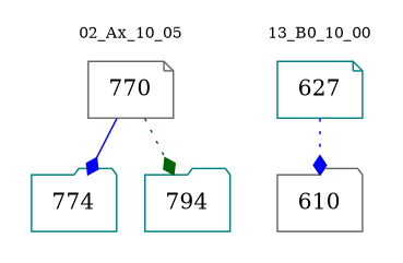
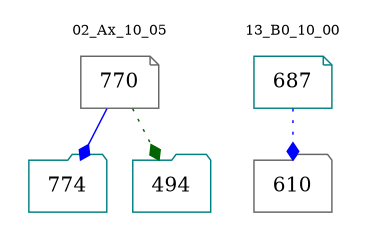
  digraph {
    node [color=teal shape=folder]
    edge [arrowhead=diamond color=blue style=dotted]
    n1 [color=gray40 label=770 shape=note]
    n2 [label=774]
-   n3 [label=794]
-   n4 [label=627 shape=note]
+   n3 [label=494]
+   n4 [label=687 shape=note]
    n5 [color=gray40 label=610]
    subgraph cluster_1 {
      color=white
      fontsize=10
      label="02_Ax_10_05"
      n1
      n2
      n3
    }
    subgraph cluster_2 {
      color=white
      fontsize=10
      label="13_B0_10_00"
      n4
      n5
    }
    n1 -> n2 [style=solid]
    n1 -> n3 [color=darkgreen]
    n4 -> n5
  }
